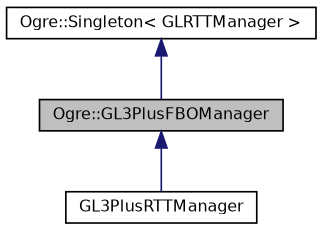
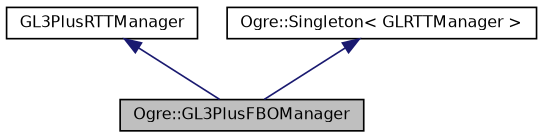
  digraph {
    node [color=black fontname=Helvetica fontsize=10 shape=record]
    edge [color=midnightblue dir=back fontname=Helvetica fontsize=10 labelfontname=Helvetica labelfontsize=10 style=solid]
    n1 [fillcolor=grey75 fontcolor=black height=0.2 label="Ogre::GL3PlusFBOManager" style=filled width=0.4]
    n2 [height=0.2 label=GL3PlusRTTManager width=0.4]
    n3 [height=0.2 label="Ogre::Singleton\< GLRTTManager \>" width=0.4]
-   n1 -> n2
+   n2 -> n1
    n3 -> n1
  }
